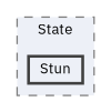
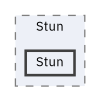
  digraph {
    compound=true
    rankdir=LR
    fontname="IBM Plex Sans"
    n1 [color=grey25 fillcolor="#edf0f7" fontname="IBM Plex Sans" fontsize=10 height=0.2 label=Stun shape=box style="filled,bold" width=0.4]
    subgraph cluster_1 {
      bgcolor="#edf0f7"
      fontsize=10
-     label=State
+     label=Stun
      pencolor=grey50
      style="filled,dashed"
      n1
    }
  }
